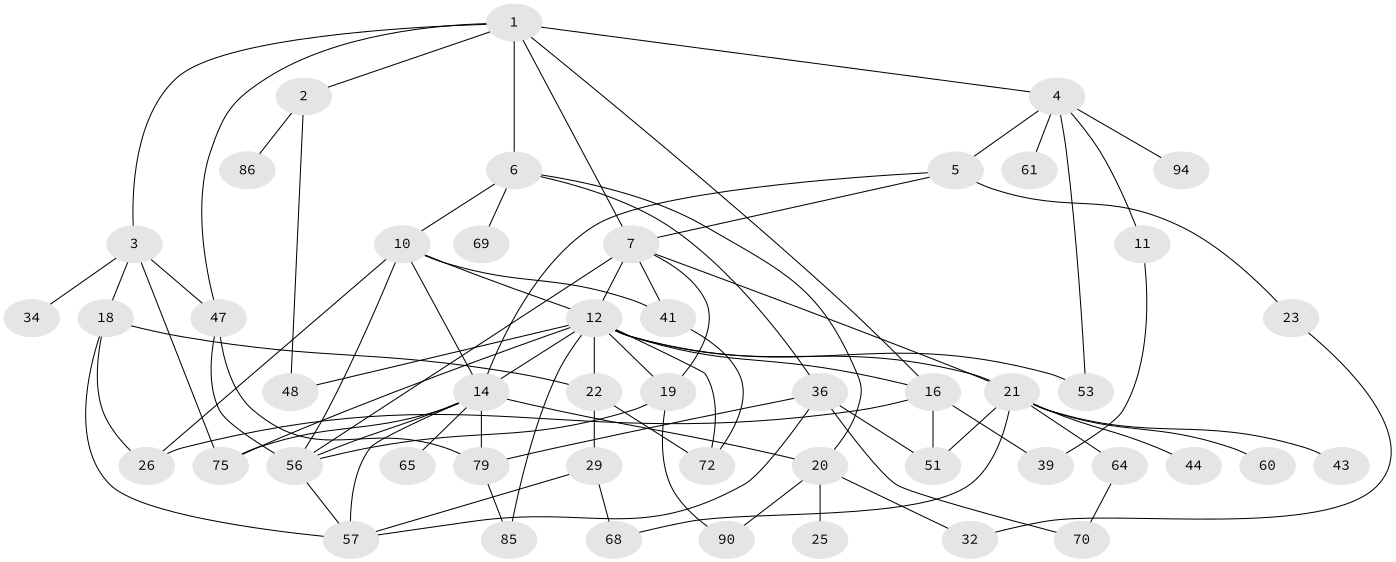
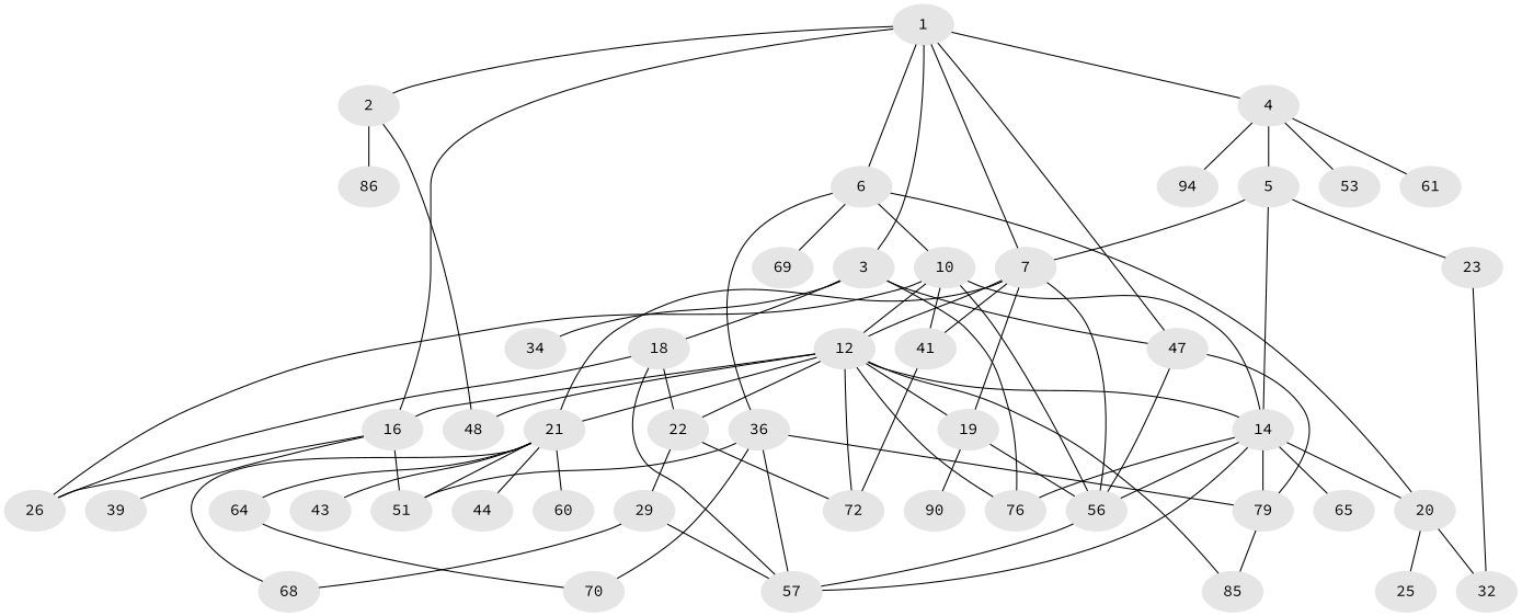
  graph {
    fontname="Source Code Pro"
    node [color=gray90 fontname="Source Code Pro" style=filled]
    edge [fontname="Source Code Pro"]
    1
    2
    3
    4 [super="+31"]
    6 [super="+9+8"]
    7 [super="+15"]
    16 [super="+33"]
    47 [super="+49"]
    48
    86
    18 [super="+46"]
    34
-   76 [super="+84+91" label=75]
+   76 [super="+84+91"]
    5
-   11
    53 [super="+95"]
    61
    94
    10 [super="+67+54"]
    20 [super="+38+77"]
    36 [super="+52+83"]
    69
    12 [super="+13+17"]
    19 [super="+63+28"]
    21 [super="+24"]
    41 [super="+78"]
    56 [super="+82+58"]
    26 [super="+37"]
    39 [super="+71+87"]
    51
    79
    22 [super="+80"]
    57 [super="+74+81"]
    14 [super="+50+55+45+89+43"]
    23
    65
    32
    90
    25 [super="+75+27"]
    70
    72
    85
    44
    60
    64 [super="+92"]
    68
    n47 [label=43]
    29 [super="+62"]
    1 -- 2
    1 -- 3
    1 -- 4
    1 -- 6
    1 -- 7
    1 -- 16
    1 -- 47
    2 -- 48
    2 -- 86
    3 -- 47
    3 -- 18
    3 -- 34
    3 -- 76
    4 -- 5
-   4 -- 11
    4 -- 53
    4 -- 61
    4 -- 94
    6 -- 10
    6 -- 20
    6 -- 36
    6 -- 69
    7 -- 12 [weight=2]
    7 -- 19
    7 -- 21
    7 -- 41
    7 -- 56
    16 -- 26
    16 -- 39
    16 -- 51
    47 -- 56
    47 -- 79
    18 -- 26
    18 -- 22
    18 -- 57
    5 -- 7
    5 -- 14
    5 -- 23
-   11 -- 39
    10 -- 12
    10 -- 41
    10 -- 56
    10 -- 26
    10 -- 14
    20 -- 32
-   20 -- 90
    20 -- 25
    36 -- 51
    36 -- 79
    36 -- 57
    36 -- 70
    12 -- 16
    12 -- 48
    12 -- 76
-   12 -- 53
    12 -- 19
    12 -- 21
    12 -- 22
    12 -- 14
    12 -- 72
    12 -- 85
    19 -- 56
    19 -- 90
    21 -- 51
    21 -- 44
    21 -- 60 [weight=2]
    21 -- 64
    21 -- 68
    21 -- n47
    41 -- 72
    56 -- 57
    79 -- 85
    22 -- 72
    22 -- 29
    14 -- 76
    14 -- 20
    14 -- 56
    14 -- 79
    14 -- 57
    14 -- 65
    23 -- 32
    64 -- 70
    29 -- 57
    29 -- 68
  }
